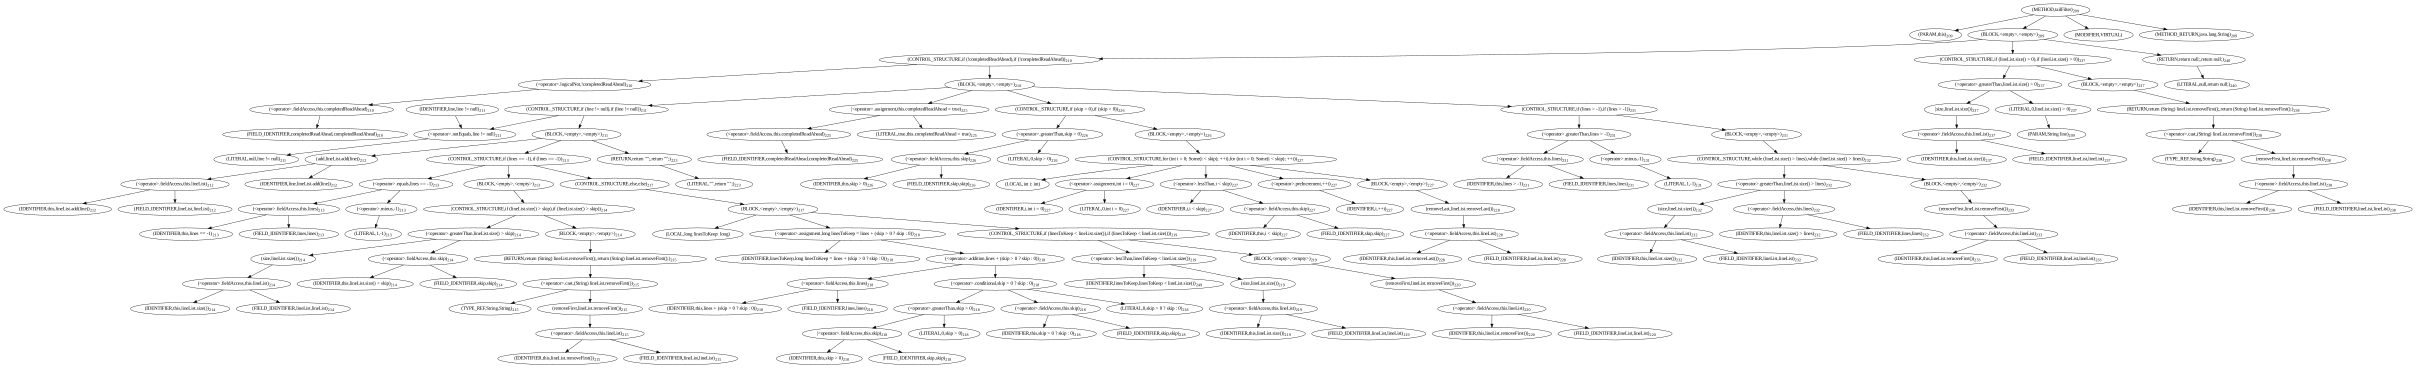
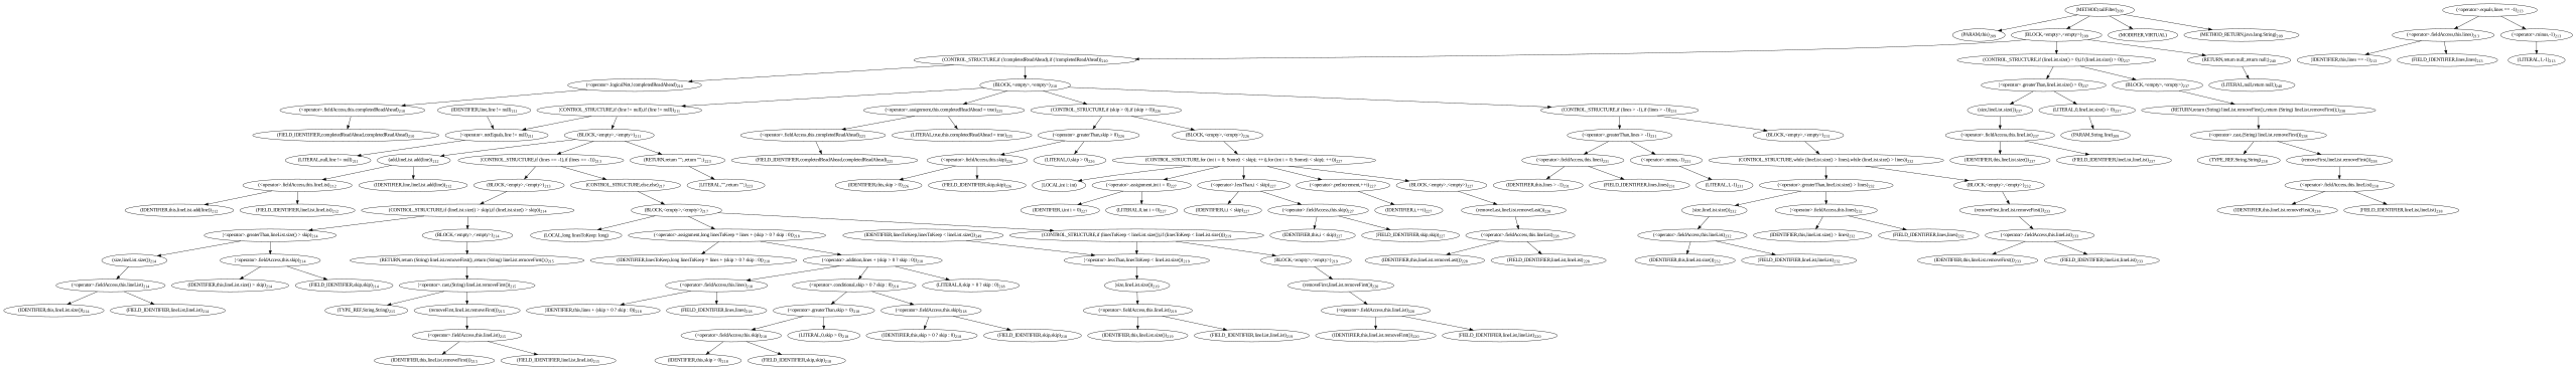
  digraph {
    fontname="Liberation Serif"
    node [fontname="Liberation Serif"]
    edge [fontname="Liberation Serif"]
    n1 [label=<(METHOD,tailFilter)<SUB>209</SUB>>]
    n2 [label=<(PARAM,this)<SUB>209</SUB>>]
    n3 [label=<(BLOCK,&lt;empty&gt;,&lt;empty&gt;)<SUB>209</SUB>>]
    n4 [label=<(MODIFIER,VIRTUAL)>]
    n5 [label=<(METHOD_RETURN,java.lang.String)<SUB>209</SUB>>]
    n6 [label=<(PARAM,String line)<SUB>209</SUB>>]
    n7 [label=<(CONTROL_STRUCTURE,if (!completedReadAhead),if (!completedReadAhead))<SUB>210</SUB>>]
    n8 [label=<(CONTROL_STRUCTURE,if (lineList.size() &gt; 0),if (lineList.size() &gt; 0))<SUB>237</SUB>>]
    n9 [label=<(RETURN,return null;,return null;)<SUB>240</SUB>>]
    n10 [label=<(&lt;operator&gt;.logicalNot,!completedReadAhead)<SUB>210</SUB>>]
    n11 [label=<(BLOCK,&lt;empty&gt;,&lt;empty&gt;)<SUB>210</SUB>>]
    n12 [label=<(&lt;operator&gt;.greaterThan,lineList.size() &gt; 0)<SUB>237</SUB>>]
    n13 [label=<(BLOCK,&lt;empty&gt;,&lt;empty&gt;)<SUB>237</SUB>>]
    n14 [label=<(LITERAL,null,return null;)<SUB>240</SUB>>]
    n15 [label=<(&lt;operator&gt;.fieldAccess,this.completedReadAhead)<SUB>210</SUB>>]
    n16 [label=<(CONTROL_STRUCTURE,if (line != null),if (line != null))<SUB>211</SUB>>]
    n17 [label=<(&lt;operator&gt;.assignment,this.completedReadAhead = true)<SUB>225</SUB>>]
    n18 [label=<(CONTROL_STRUCTURE,if (skip &gt; 0),if (skip &gt; 0))<SUB>226</SUB>>]
    n19 [label=<(CONTROL_STRUCTURE,if (lines &gt; -1),if (lines &gt; -1))<SUB>231</SUB>>]
    n20 [label=<(FIELD_IDENTIFIER,completedReadAhead,completedReadAhead)<SUB>210</SUB>>]
    n21 [label=<(&lt;operator&gt;.notEquals,line != null)<SUB>211</SUB>>]
    n22 [label=<(BLOCK,&lt;empty&gt;,&lt;empty&gt;)<SUB>211</SUB>>]
    n23 [label=<(&lt;operator&gt;.fieldAccess,this.completedReadAhead)<SUB>225</SUB>>]
    n24 [label=<(LITERAL,true,this.completedReadAhead = true)<SUB>225</SUB>>]
    n25 [label=<(&lt;operator&gt;.greaterThan,skip &gt; 0)<SUB>226</SUB>>]
    n26 [label=<(BLOCK,&lt;empty&gt;,&lt;empty&gt;)<SUB>226</SUB>>]
    n27 [label=<(&lt;operator&gt;.greaterThan,lines &gt; -1)<SUB>231</SUB>>]
    n28 [label=<(BLOCK,&lt;empty&gt;,&lt;empty&gt;)<SUB>231</SUB>>]
    n29 [label=<(LITERAL,null,line != null)<SUB>211</SUB>>]
    n30 [label=<(add,lineList.add(line))<SUB>212</SUB>>]
    n31 [label=<(CONTROL_STRUCTURE,if (lines == -1),if (lines == -1))<SUB>213</SUB>>]
    n32 [label=<(RETURN,return &quot;&quot;;,return &quot;&quot;;)<SUB>223</SUB>>]
    n33 [label=<(IDENTIFIER,line,line != null)<SUB>211</SUB>>]
    n34 [label=<(&lt;operator&gt;.fieldAccess,this.lineList)<SUB>212</SUB>>]
    n35 [label=<(IDENTIFIER,line,lineList.add(line))<SUB>212</SUB>>]
    n36 [label=<(&lt;operator&gt;.equals,lines == -1)<SUB>213</SUB>>]
    n37 [label=<(BLOCK,&lt;empty&gt;,&lt;empty&gt;)<SUB>213</SUB>>]
    n38 [label=<(CONTROL_STRUCTURE,else,else)<SUB>217</SUB>>]
    n39 [label=<(LITERAL,&quot;&quot;,return &quot;&quot;;)<SUB>223</SUB>>]
    n40 [label=<(IDENTIFIER,this,lineList.add(line))<SUB>212</SUB>>]
    n41 [label=<(FIELD_IDENTIFIER,lineList,lineList)<SUB>212</SUB>>]
    n42 [label=<(&lt;operator&gt;.fieldAccess,this.lines)<SUB>213</SUB>>]
    n43 [label=<(&lt;operator&gt;.minus,-1)<SUB>213</SUB>>]
    n44 [label=<(CONTROL_STRUCTURE,if (lineList.size() &gt; skip),if (lineList.size() &gt; skip))<SUB>214</SUB>>]
    n45 [label=<(BLOCK,&lt;empty&gt;,&lt;empty&gt;)<SUB>217</SUB>>]
    n46 [label=<(IDENTIFIER,this,lines == -1)<SUB>213</SUB>>]
    n47 [label=<(FIELD_IDENTIFIER,lines,lines)<SUB>213</SUB>>]
    n48 [label=<(LITERAL,1,-1)<SUB>213</SUB>>]
    n49 [label=<(&lt;operator&gt;.greaterThan,lineList.size() &gt; skip)<SUB>214</SUB>>]
    n50 [label=<(BLOCK,&lt;empty&gt;,&lt;empty&gt;)<SUB>214</SUB>>]
    n51 [label=<(size,lineList.size())<SUB>214</SUB>>]
    n52 [label=<(&lt;operator&gt;.fieldAccess,this.skip)<SUB>214</SUB>>]
    n53 [label=<(RETURN,return (String) lineList.removeFirst();,return (String) lineList.removeFirst();)<SUB>215</SUB>>]
    n54 [label=<(&lt;operator&gt;.fieldAccess,this.lineList)<SUB>214</SUB>>]
    n55 [label=<(IDENTIFIER,this,lineList.size() &gt; skip)<SUB>214</SUB>>]
    n56 [label=<(FIELD_IDENTIFIER,skip,skip)<SUB>214</SUB>>]
    n57 [label=<(IDENTIFIER,this,lineList.size())<SUB>214</SUB>>]
    n58 [label=<(FIELD_IDENTIFIER,lineList,lineList)<SUB>214</SUB>>]
    n59 [label=<(&lt;operator&gt;.cast,(String) lineList.removeFirst())<SUB>215</SUB>>]
    n60 [label=<(TYPE_REF,String,String)<SUB>215</SUB>>]
    n61 [label=<(removeFirst,lineList.removeFirst())<SUB>215</SUB>>]
    n62 [label=<(&lt;operator&gt;.fieldAccess,this.lineList)<SUB>215</SUB>>]
    n63 [label=<(IDENTIFIER,this,lineList.removeFirst())<SUB>215</SUB>>]
    n64 [label=<(FIELD_IDENTIFIER,lineList,lineList)<SUB>215</SUB>>]
    n65 [label=<(LOCAL,long linesToKeep: long)>]
    n66 [label=<(&lt;operator&gt;.assignment,long linesToKeep = lines + (skip &gt; 0 ? skip : 0))<SUB>218</SUB>>]
    n67 [label=<(CONTROL_STRUCTURE,if (linesToKeep &lt; lineList.size()),if (linesToKeep &lt; lineList.size()))<SUB>219</SUB>>]
    n68 [label=<(IDENTIFIER,linesToKeep,long linesToKeep = lines + (skip &gt; 0 ? skip : 0))<SUB>218</SUB>>]
    n69 [label=<(&lt;operator&gt;.addition,lines + (skip &gt; 0 ? skip : 0))<SUB>218</SUB>>]
    n70 [label=<(&lt;operator&gt;.lessThan,linesToKeep &lt; lineList.size())<SUB>219</SUB>>]
    n71 [label=<(BLOCK,&lt;empty&gt;,&lt;empty&gt;)<SUB>219</SUB>>]
    n72 [label=<(&lt;operator&gt;.fieldAccess,this.lines)<SUB>218</SUB>>]
    n73 [label=<(&lt;operator&gt;.conditional,skip &gt; 0 ? skip : 0)<SUB>218</SUB>>]
    n74 [label=<(IDENTIFIER,this,lines + (skip &gt; 0 ? skip : 0))<SUB>218</SUB>>]
    n75 [label=<(FIELD_IDENTIFIER,lines,lines)<SUB>218</SUB>>]
    n76 [label=<(&lt;operator&gt;.greaterThan,skip &gt; 0)<SUB>218</SUB>>]
    n77 [label=<(&lt;operator&gt;.fieldAccess,this.skip)<SUB>218</SUB>>]
    n78 [label=<(LITERAL,0,skip &gt; 0 ? skip : 0)<SUB>218</SUB>>]
    n79 [label=<(&lt;operator&gt;.fieldAccess,this.skip)<SUB>218</SUB>>]
    n80 [label=<(LITERAL,0,skip &gt; 0)<SUB>218</SUB>>]
    n81 [label=<(IDENTIFIER,this,skip &gt; 0 ? skip : 0)<SUB>218</SUB>>]
    n82 [label=<(FIELD_IDENTIFIER,skip,skip)<SUB>218</SUB>>]
    n83 [label=<(IDENTIFIER,this,skip &gt; 0)<SUB>218</SUB>>]
    n84 [label=<(FIELD_IDENTIFIER,skip,skip)<SUB>218</SUB>>]
    n85 [label=<(IDENTIFIER,linesToKeep,linesToKeep &lt; lineList.size())<SUB>249</SUB>>]
    n86 [label=<(size,lineList.size())<SUB>219</SUB>>]
    n87 [label=<(removeFirst,lineList.removeFirst())<SUB>220</SUB>>]
    n88 [label=<(&lt;operator&gt;.fieldAccess,this.lineList)<SUB>219</SUB>>]
    n89 [label=<(IDENTIFIER,this,lineList.size())<SUB>219</SUB>>]
    n90 [label=<(FIELD_IDENTIFIER,lineList,lineList)<SUB>219</SUB>>]
    n91 [label=<(&lt;operator&gt;.fieldAccess,this.lineList)<SUB>220</SUB>>]
    n92 [label=<(IDENTIFIER,this,lineList.removeFirst())<SUB>220</SUB>>]
    n93 [label=<(FIELD_IDENTIFIER,lineList,lineList)<SUB>220</SUB>>]
    n94 [label=<(FIELD_IDENTIFIER,completedReadAhead,completedReadAhead)<SUB>225</SUB>>]
    n95 [label=<(&lt;operator&gt;.fieldAccess,this.skip)<SUB>226</SUB>>]
    n96 [label=<(LITERAL,0,skip &gt; 0)<SUB>226</SUB>>]
    n97 [label=<(CONTROL_STRUCTURE,for (int i = 0; Some(i &lt; skip); ++i),for (int i = 0; Some(i &lt; skip); ++i))<SUB>227</SUB>>]
    n98 [label=<(IDENTIFIER,this,skip &gt; 0)<SUB>226</SUB>>]
    n99 [label=<(FIELD_IDENTIFIER,skip,skip)<SUB>226</SUB>>]
    n100 [label=<(LOCAL,int i: int)>]
    n101 [label=<(&lt;operator&gt;.assignment,int i = 0)<SUB>227</SUB>>]
    n102 [label=<(&lt;operator&gt;.lessThan,i &lt; skip)<SUB>227</SUB>>]
    n103 [label=<(&lt;operator&gt;.preIncrement,++i)<SUB>227</SUB>>]
    n104 [label=<(BLOCK,&lt;empty&gt;,&lt;empty&gt;)<SUB>227</SUB>>]
    n105 [label=<(IDENTIFIER,i,int i = 0)<SUB>227</SUB>>]
    n106 [label=<(LITERAL,0,int i = 0)<SUB>227</SUB>>]
    n107 [label=<(IDENTIFIER,i,i &lt; skip)<SUB>227</SUB>>]
    n108 [label=<(&lt;operator&gt;.fieldAccess,this.skip)<SUB>227</SUB>>]
    n109 [label=<(IDENTIFIER,i,++i)<SUB>227</SUB>>]
    n110 [label=<(removeLast,lineList.removeLast())<SUB>228</SUB>>]
    n111 [label=<(IDENTIFIER,this,i &lt; skip)<SUB>227</SUB>>]
    n112 [label=<(FIELD_IDENTIFIER,skip,skip)<SUB>227</SUB>>]
    n113 [label=<(&lt;operator&gt;.fieldAccess,this.lineList)<SUB>228</SUB>>]
    n114 [label=<(IDENTIFIER,this,lineList.removeLast())<SUB>228</SUB>>]
    n115 [label=<(FIELD_IDENTIFIER,lineList,lineList)<SUB>228</SUB>>]
    n116 [label=<(&lt;operator&gt;.fieldAccess,this.lines)<SUB>231</SUB>>]
    n117 [label=<(&lt;operator&gt;.minus,-1)<SUB>231</SUB>>]
    n118 [label=<(CONTROL_STRUCTURE,while (lineList.size() &gt; lines),while (lineList.size() &gt; lines))<SUB>232</SUB>>]
    n119 [label=<(IDENTIFIER,this,lines &gt; -1)<SUB>231</SUB>>]
    n120 [label=<(FIELD_IDENTIFIER,lines,lines)<SUB>231</SUB>>]
    n121 [label=<(LITERAL,1,-1)<SUB>231</SUB>>]
    n122 [label=<(&lt;operator&gt;.greaterThan,lineList.size() &gt; lines)<SUB>232</SUB>>]
    n123 [label=<(BLOCK,&lt;empty&gt;,&lt;empty&gt;)<SUB>232</SUB>>]
    n124 [label=<(size,lineList.size())<SUB>232</SUB>>]
    n125 [label=<(&lt;operator&gt;.fieldAccess,this.lines)<SUB>232</SUB>>]
    n126 [label=<(removeFirst,lineList.removeFirst())<SUB>233</SUB>>]
    n127 [label=<(&lt;operator&gt;.fieldAccess,this.lineList)<SUB>232</SUB>>]
    n128 [label=<(IDENTIFIER,this,lineList.size() &gt; lines)<SUB>232</SUB>>]
    n129 [label=<(FIELD_IDENTIFIER,lines,lines)<SUB>232</SUB>>]
    n130 [label=<(IDENTIFIER,this,lineList.size())<SUB>232</SUB>>]
    n131 [label=<(FIELD_IDENTIFIER,lineList,lineList)<SUB>232</SUB>>]
    n132 [label=<(&lt;operator&gt;.fieldAccess,this.lineList)<SUB>233</SUB>>]
    n133 [label=<(IDENTIFIER,this,lineList.removeFirst())<SUB>233</SUB>>]
    n134 [label=<(FIELD_IDENTIFIER,lineList,lineList)<SUB>233</SUB>>]
    n135 [label=<(size,lineList.size())<SUB>237</SUB>>]
    n136 [label=<(LITERAL,0,lineList.size() &gt; 0)<SUB>237</SUB>>]
    n137 [label=<(RETURN,return (String) lineList.removeFirst();,return (String) lineList.removeFirst();)<SUB>238</SUB>>]
    n138 [label=<(&lt;operator&gt;.fieldAccess,this.lineList)<SUB>237</SUB>>]
    n139 [label=<(IDENTIFIER,this,lineList.size())<SUB>237</SUB>>]
    n140 [label=<(FIELD_IDENTIFIER,lineList,lineList)<SUB>237</SUB>>]
    n141 [label=<(&lt;operator&gt;.cast,(String) lineList.removeFirst())<SUB>238</SUB>>]
    n142 [label=<(TYPE_REF,String,String)<SUB>238</SUB>>]
    n143 [label=<(removeFirst,lineList.removeFirst())<SUB>238</SUB>>]
    n144 [label=<(&lt;operator&gt;.fieldAccess,this.lineList)<SUB>238</SUB>>]
    n145 [label=<(IDENTIFIER,this,lineList.removeFirst())<SUB>238</SUB>>]
    n146 [label=<(FIELD_IDENTIFIER,lineList,lineList)<SUB>238</SUB>>]
    n1 -> n2
    n1 -> n3
    n1 -> n4
    n1 -> n5
    n3 -> n7
    n3 -> n8
    n3 -> n9
    n7 -> n10
    n7 -> n11
    n8 -> n12
    n8 -> n13
    n9 -> n14
    n10 -> n15
    n11 -> n16
    n11 -> n17
    n11 -> n18
    n11 -> n19
    n12 -> n135
    n12 -> n136
    n13 -> n137
    n15 -> n20
    n16 -> n21
    n16 -> n22
    n17 -> n23
    n17 -> n24
    n18 -> n25
    n18 -> n26
    n19 -> n27
    n19 -> n28
    n21 -> n29
    n22 -> n30
    n22 -> n31
    n22 -> n32
    n23 -> n94
    n25 -> n95
    n25 -> n96
    n26 -> n97
    n27 -> n116
    n27 -> n117
    n28 -> n118
    n30 -> n34
    n30 -> n35
-   n31 -> n36
    n31 -> n37
    n31 -> n38
    n32 -> n39
    n33 -> n21
    n34 -> n40
    n34 -> n41
    n36 -> n42
    n36 -> n43
    n37 -> n44
    n38 -> n45
    n42 -> n46
    n42 -> n47
    n43 -> n48
    n44 -> n49
    n44 -> n50
    n45 -> n65
    n45 -> n66
    n45 -> n67
    n49 -> n51
    n49 -> n52
    n50 -> n53
    n51 -> n54
    n52 -> n55
    n52 -> n56
    n53 -> n59
    n54 -> n57
    n54 -> n58
    n59 -> n60
    n59 -> n61
    n61 -> n62
    n62 -> n63
    n62 -> n64
    n66 -> n68
    n66 -> n69
    n67 -> n70
    n67 -> n71
    n69 -> n72
    n69 -> n73
-   n70 -> n85
+   n85 -> n70
    n70 -> n86
    n71 -> n87
    n72 -> n74
    n72 -> n75
    n73 -> n76
    n73 -> n77
-   n73 -> n78
+   n69 -> n78
    n76 -> n79
    n76 -> n80
    n77 -> n81
    n77 -> n82
    n79 -> n83
    n79 -> n84
    n86 -> n88
    n87 -> n91
    n88 -> n89
    n88 -> n90
    n91 -> n92
    n91 -> n93
    n95 -> n98
    n95 -> n99
    n97 -> n100
    n97 -> n101
    n97 -> n102
    n97 -> n103
    n97 -> n104
    n101 -> n105
    n101 -> n106
    n102 -> n107
    n102 -> n108
    n103 -> n109
    n104 -> n110
    n108 -> n111
    n108 -> n112
    n110 -> n113
    n113 -> n114
    n113 -> n115
    n116 -> n119
    n116 -> n120
    n117 -> n121
    n118 -> n122
    n118 -> n123
    n122 -> n124
    n122 -> n125
    n123 -> n126
    n124 -> n127
    n125 -> n128
    n125 -> n129
    n126 -> n132
    n127 -> n130
    n127 -> n131
    n132 -> n133
    n132 -> n134
    n135 -> n138
    n136 -> n6
    n137 -> n141
    n138 -> n139
    n138 -> n140
    n141 -> n142
    n141 -> n143
    n143 -> n144
    n144 -> n145
    n144 -> n146
  }
